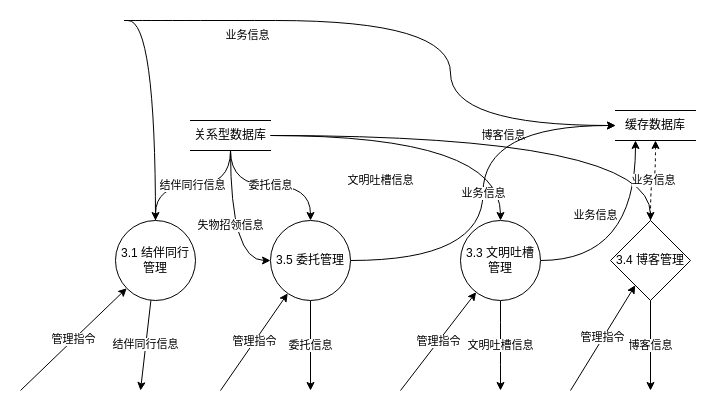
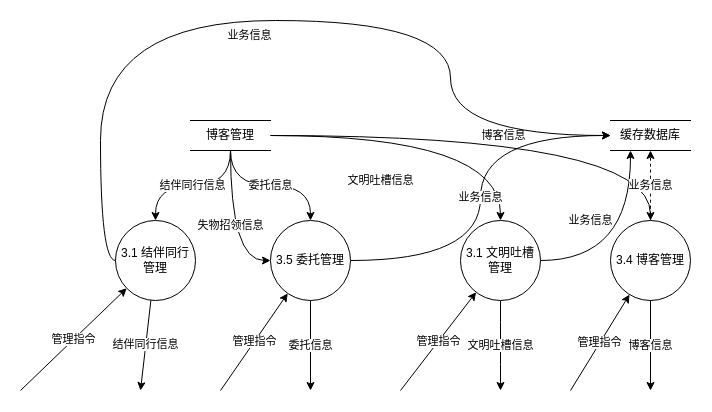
  <mxCell id="0" />
  <mxCell id="1" parent="0" />
  <mxCell id="2" value="结伴同行信息" style="edgeStyle=orthogonalEdgeStyle;rounded=0;orthogonalLoop=1;jettySize=auto;html=1;curved=1;" edge="1" parent="1" source="7" target="10"><mxGeometry relative="1" as="geometry" /></mxCell>
  <mxCell id="3" value="委托信息" style="edgeStyle=orthogonalEdgeStyle;curved=1;rounded=0;orthogonalLoop=1;jettySize=auto;html=1;" edge="1" parent="1" source="7" target="13"><mxGeometry relative="1" as="geometry" /></mxCell>
  <mxCell id="4" value="文明吐槽信息" style="edgeStyle=orthogonalEdgeStyle;curved=1;rounded=0;orthogonalLoop=1;jettySize=auto;html=1;" edge="1" parent="1" source="7" target="16"><mxGeometry x="-0.302" y="-45" relative="1" as="geometry"><mxPoint as="offset" /></mxGeometry></mxCell>
  <mxCell id="5" value="博客信息" style="edgeStyle=orthogonalEdgeStyle;curved=1;rounded=0;orthogonalLoop=1;jettySize=auto;html=1;" edge="1" parent="1" source="7" target="18"><mxGeometry relative="1" as="geometry" /></mxCell>
  <mxCell id="6" value="失物招领信息" style="edgeStyle=orthogonalEdgeStyle;curved=1;rounded=0;orthogonalLoop=1;jettySize=auto;html=1;entryX=0;entryY=0.5;entryDx=0;entryDy=0;" edge="1" parent="1" source="7" target="13"><mxGeometry relative="1" as="geometry" /></mxCell>
- <mxCell id="7" value="关系型数据库" style="shape=partialRectangle;whiteSpace=wrap;html=1;left=0;right=0;fillColor=none;" vertex="1" parent="1"><mxGeometry x="190" y="120" width="80" height="30" as="geometry" /></mxCell>
- <mxCell id="8" value="缓存数据库" style="shape=partialRectangle;whiteSpace=wrap;html=1;left=0;right=0;fillColor=none;" vertex="1" parent="1"><mxGeometry x="615" y="110" width="80" height="30" as="geometry" /></mxCell>
+ <mxCell id="7" value="博客管理" style="shape=partialRectangle;whiteSpace=wrap;html=1;left=0;right=0;fillColor=none;" vertex="1" parent="1"><mxGeometry x="190" y="120" width="80" height="30" as="geometry" /></mxCell>
+ <mxCell id="8" value="缓存数据库" style="shape=partialRectangle;whiteSpace=wrap;html=1;left=0;right=0;fillColor=none;" vertex="1" parent="1"><mxGeometry x="610" y="120" width="80" height="30" as="geometry" /></mxCell>
  <mxCell id="9" value="业务信息" style="edgeStyle=orthogonalEdgeStyle;curved=1;rounded=0;orthogonalLoop=1;jettySize=auto;html=1;entryX=0;entryY=0.5;entryDx=0;entryDy=0;" edge="1" parent="1" source="10" target="8"><mxGeometry x="-0.081" y="-15" relative="1" as="geometry"><Array as="points"><mxPoint x="100" y="20" /><mxPoint x="450" y="20" /><mxPoint x="450" y="135" /></Array><mxPoint as="offset" /></mxGeometry></mxCell>
  <mxCell id="10" value="3.1 结伴同行管理" style="ellipse;whiteSpace=wrap;html=1;aspect=fixed;" vertex="1" parent="1"><mxGeometry x="115" y="220" width="80" height="80" as="geometry" /></mxCell>
  <mxCell id="11" value="委托信息" style="edgeStyle=orthogonalEdgeStyle;rounded=0;orthogonalLoop=1;jettySize=auto;html=1;" edge="1" parent="1" source="13"><mxGeometry relative="1" as="geometry"><mxPoint x="310" y="390" as="targetPoint" /></mxGeometry></mxCell>
  <mxCell id="12" value="业务信息" style="edgeStyle=orthogonalEdgeStyle;curved=1;rounded=0;orthogonalLoop=1;jettySize=auto;html=1;entryX=0;entryY=0.5;entryDx=0;entryDy=0;" edge="1" parent="1" source="13" target="8"><mxGeometry relative="1" as="geometry" /></mxCell>
  <mxCell id="13" value="3.5 委托管理" style="ellipse;whiteSpace=wrap;html=1;aspect=fixed;" vertex="1" parent="1"><mxGeometry x="270" y="220" width="80" height="80" as="geometry" /></mxCell>
  <mxCell id="14" value="文明吐槽信息" style="edgeStyle=orthogonalEdgeStyle;curved=1;rounded=0;orthogonalLoop=1;jettySize=auto;html=1;" edge="1" parent="1" source="16"><mxGeometry relative="1" as="geometry"><mxPoint x="500" y="390" as="targetPoint" /></mxGeometry></mxCell>
  <mxCell id="15" value="业务信息" style="edgeStyle=orthogonalEdgeStyle;curved=1;rounded=0;orthogonalLoop=1;jettySize=auto;html=1;entryX=0.25;entryY=1;entryDx=0;entryDy=0;" edge="1" parent="1" source="16" target="8"><mxGeometry x="0.3" y="40" relative="1" as="geometry"><mxPoint as="offset" /></mxGeometry></mxCell>
- <mxCell id="16" value="3.3 文明吐槽管理" style="ellipse;whiteSpace=wrap;html=1;aspect=fixed;" vertex="1" parent="1"><mxGeometry x="460" y="220" width="80" height="80" as="geometry" /></mxCell>
+ <mxCell id="16" value="3.1 文明吐槽管理" style="ellipse;whiteSpace=wrap;html=1;aspect=fixed;" vertex="1" parent="1"><mxGeometry x="460" y="220" width="80" height="80" as="geometry" /></mxCell>
  <mxCell id="17" value="业务信息" style="edgeStyle=orthogonalEdgeStyle;curved=1;rounded=0;orthogonalLoop=1;jettySize=auto;html=1;dashed=1;" edge="1" parent="1" source="18" target="8"><mxGeometry relative="1" as="geometry" /></mxCell>
- <mxCell id="18" value="3.4 博客管理" style="rhombus;whiteSpace=wrap;html=1;aspect=fixed;" vertex="1" parent="1"><mxGeometry x="610" y="220" width="80" height="80" as="geometry" /></mxCell>
+ <mxCell id="18" value="3.4 博客管理" style="ellipse;whiteSpace=wrap;html=1;aspect=fixed;" vertex="1" parent="1"><mxGeometry x="610" y="220" width="80" height="80" as="geometry" /></mxCell>
  <mxCell id="19" value="结伴同行信息" style="endArrow=classic;html=1;" edge="1" parent="1" source="10"><mxGeometry width="50" height="50" relative="1" as="geometry"><mxPoint x="120" y="370" as="sourcePoint" /><mxPoint x="140" y="390" as="targetPoint" /></mxGeometry></mxCell>
  <mxCell id="20" value="博客信息" style="endArrow=classic;html=1;" edge="1" parent="1" source="18"><mxGeometry width="50" height="50" relative="1" as="geometry"><mxPoint x="410" y="380" as="sourcePoint" /><mxPoint x="650" y="390" as="targetPoint" /></mxGeometry></mxCell>
  <mxCell id="21" value="管理指令" style="endArrow=classic;html=1;" edge="1" parent="1" target="10"><mxGeometry width="50" height="50" relative="1" as="geometry"><mxPoint x="20" y="390" as="sourcePoint" /><mxPoint x="180" y="460" as="targetPoint" /></mxGeometry></mxCell>
  <mxCell id="22" value="管理指令" style="endArrow=classic;html=1;" edge="1" parent="1" target="13"><mxGeometry width="50" height="50" relative="1" as="geometry"><mxPoint x="220" y="390" as="sourcePoint" /><mxPoint x="270" y="400" as="targetPoint" /></mxGeometry></mxCell>
  <mxCell id="23" value="管理指令" style="endArrow=classic;html=1;" edge="1" parent="1" target="16"><mxGeometry width="50" height="50" relative="1" as="geometry"><mxPoint x="400" y="390" as="sourcePoint" /><mxPoint x="440" y="340" as="targetPoint" /></mxGeometry></mxCell>
  <mxCell id="24" value="管理指令" style="endArrow=classic;html=1;" edge="1" parent="1" target="18"><mxGeometry width="50" height="50" relative="1" as="geometry"><mxPoint x="570" y="390" as="sourcePoint" /><mxPoint x="630" y="300" as="targetPoint" /></mxGeometry></mxCell>
